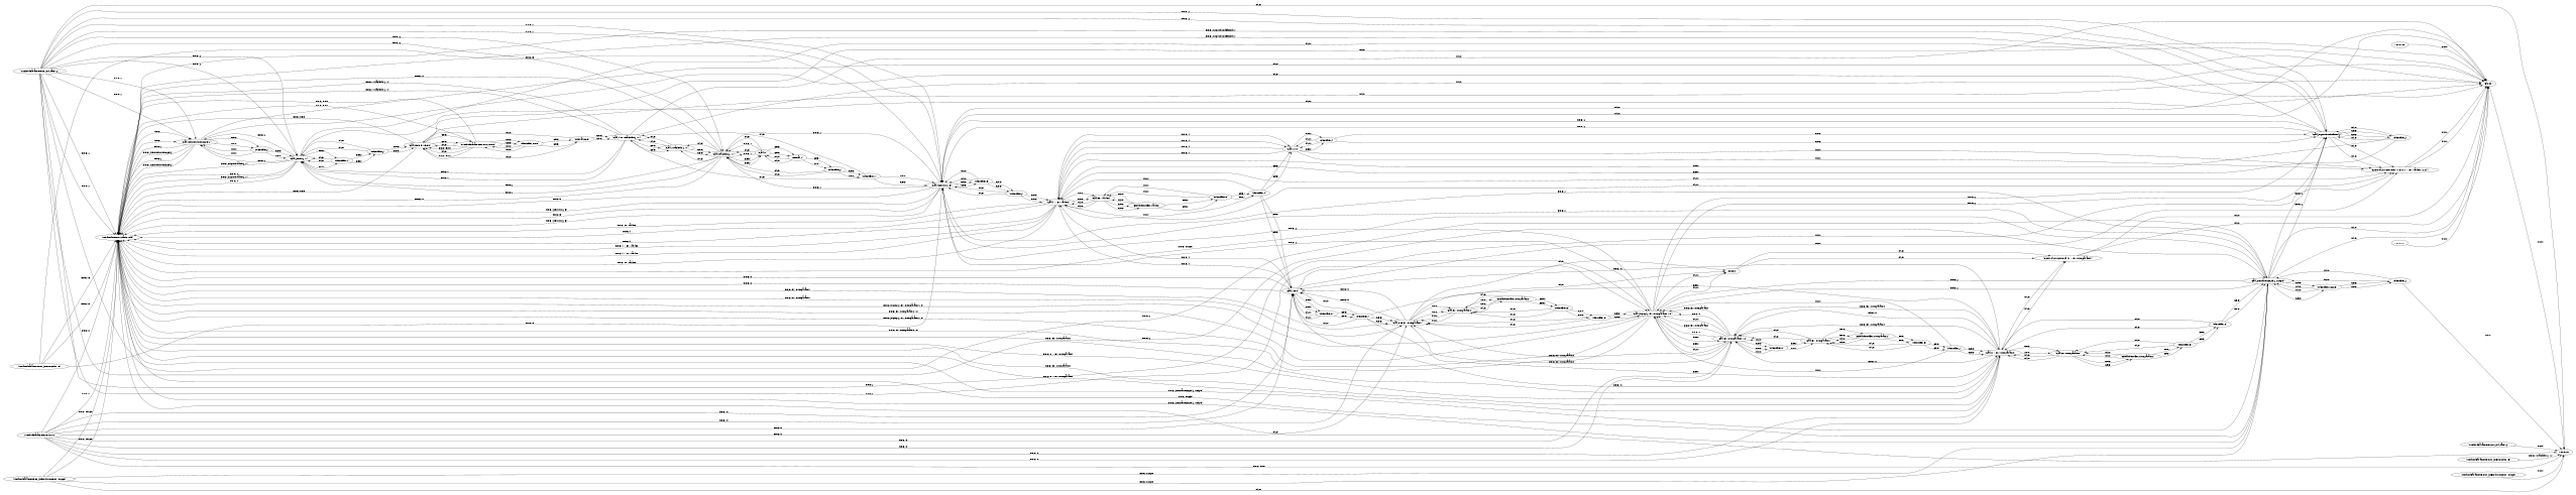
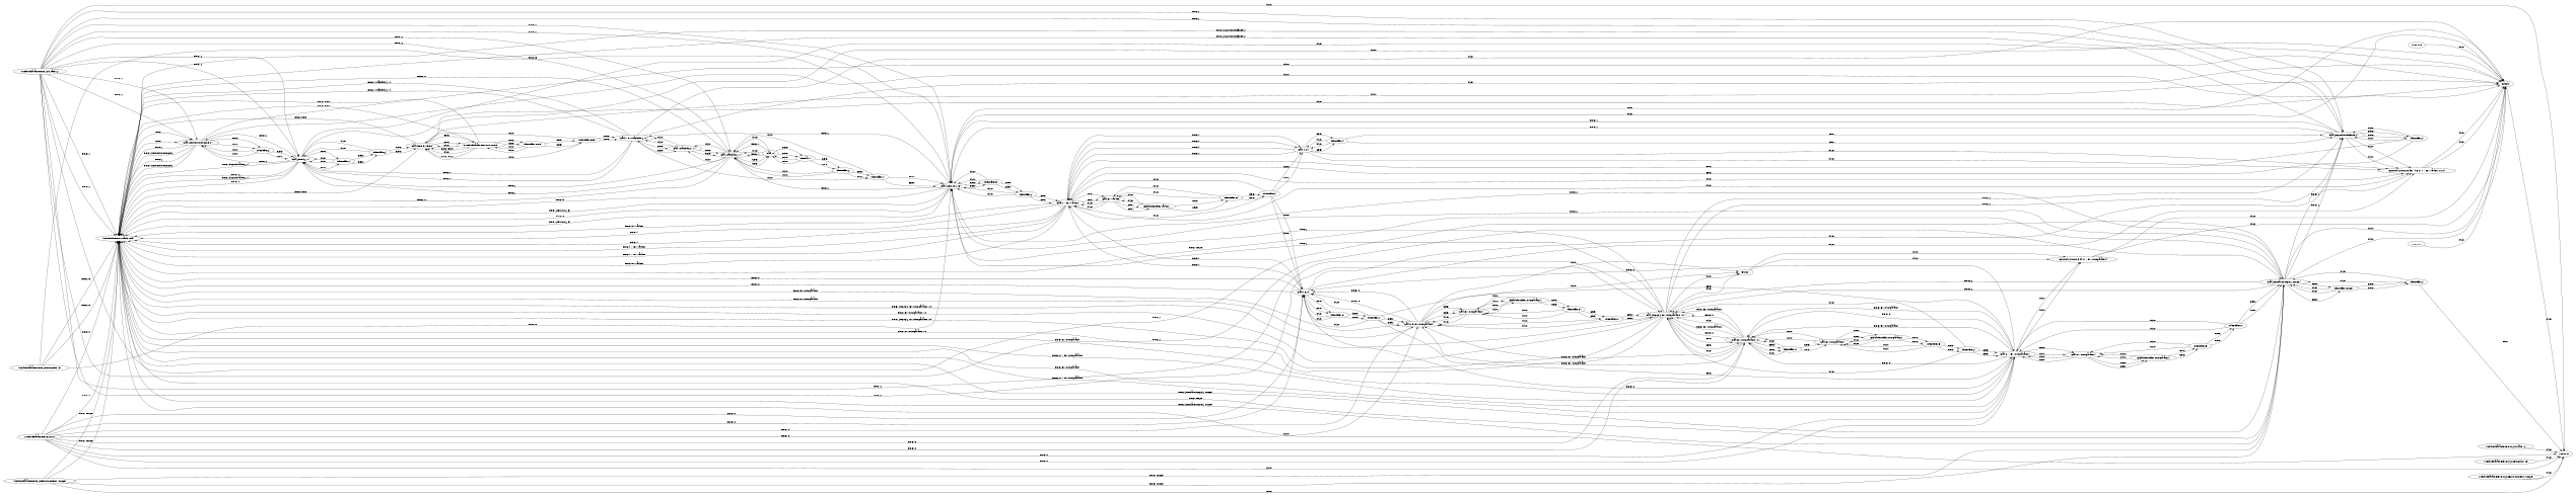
  digraph {
    rankdir=LR
    n1 [label="(MethodReturn,static void)"]
    n2 [label="(Call,jsR_restorescope(J))"]
    1000101
    n4 [label="(Block,)"]
    n5 [label="(Identifier,J)"]
    n6 [label="(MethodParameterIn,js_State *J)"]
    n7 [label="(Call,js_pushundefined(J))"]
    n8 [label="(Call,jsR_run(J, F))"]
    n9 [label="(Call,stackidx(J, -1))"]
    n10 [label="(Call,js_int(J, v))"]
    n11 [label="(Call,jsR_savescope(J, scope))"]
    n12 [label="(Call,js_pop(J, F->numparams - n))"]
    n13 [label="(ControlStructure,for (i = n; i < F->varlen; ++i))"]
    n14 [label="(Identifier,J)"]
    n15 [label="(Identifier,F)"]
    n16 [label="(Call,*stackidx(J, -1))"]
    n17 [label="(Call,-1)"]
    n18 [label="(Identifier,v)"]
    n19 [label="(Identifier,scope)"]
    n20 [label="(Call,F->numparams - n)"]
    n21 [label="(Block,)"]
    n22 [label="(MethodParameterOut,js_State *J)"]
    n23 [label="(MethodParameterIn,int n)"]
    n24 [label="(Call,n = F->numparams)"]
    n25 [label="(Call,i = n)"]
    n26 [label="(Call,n > F->numparams)"]
    n27 [label="(Call,F->numparams)"]
    n28 [label="(Identifier,n)"]
    n29 [label="(Call,i < F->varlen)"]
    n30 [label="(Call,F->numparams)"]
    n31 [label="(ControlStructure,if (n > F->numparams))"]
    n32 [label="(Identifier,n)"]
    n33 [label="(MethodParameterIn,js_Function *F)"]
    n34 [label="(MethodParameterOut,js_Function *F)"]
    n35 [label="(MethodParameterIn,js_Environment *scope)"]
    n36 [label="(MethodParameterOut,js_Environment *scope)"]
    n37 [label="(FieldIdentifier,numparams)"]
    n38 [label="(Identifier,n)"]
    n39 [label="(Identifier,F)"]
    n40 [label="(Identifier,i)"]
    n41 [label="(Call,F->varlen)"]
    n42 [label="(Call,++i)"]
    n43 [label="(FieldIdentifier,varlen)"]
    n44 [label="(Identifier,i)"]
    n45 [label="(Identifier,i)"]
    n46 [label="(Identifier,F)"]
    n47 [label="(Identifier,J)"]
    n48 [label="(Call,v = *stackidx(J, -1))"]
    n49 [label="(Identifier,v)"]
    n50 [label="(Identifier,J)"]
    n51 [label="(Literal,1)"]
    n52 [label="(Call,TOP = --BOT)"]
    n53 [label="(MethodParameterOut,--BOT)"]
    n54 [label="(Identifier,BOT)"]
-   n55 [label="(Literal,TOP)"]
+   n55 [label="(Identifier,TOP)"]
    n56 [label="(Identifier,J)"]
    n57 [label="(Identifier,J)"]
    n58 [label="(FieldIdentifier,numparams)"]
    n59 [label="(Identifier,n)"]
    n60 [label="(Identifier,F)"]
    n61 [label="(Identifier,J)"]
    n62 [label="(Call,F->numparams)"]
    n63 [label="(FieldIdentifier,numparams)"]
    n64 [label="(Identifier,F)"]
    1000107
    1000108
    n1 -> n2 [label="CFG: "]
    n1 -> n2 [label="CFG: "]
    n1 -> 1000101 [label="AST: "]
    n2 -> n1 [label="DDG: J"]
    n2 -> n1 [label="DDG: jsR_restorescope(J)"]
    n2 -> n1 [label="DDG: J"]
    n2 -> n1 [label="DDG: jsR_restorescope(J)"]
    n2 -> n4 [label="AST: "]
    n2 -> n4 [label="AST: "]
    n2 -> n5 [label="CFG: "]
    n2 -> n5 [label="CFG: "]
    n4 -> 1000101 [label="AST: "]
    n5 -> n2 [label="AST: "]
    n5 -> n2 [label="AST: "]
    n5 -> n10 [label="CFG: "]
    n5 -> n10 [label="CFG: "]
    n6 -> n1 [label="DDG: J"]
    n6 -> n1 [label="DDG: J"]
    n6 -> n2 [label="DDG: J"]
    n6 -> n2 [label="DDG: J"]
    n6 -> 1000101 [label="AST: "]
    n6 -> n7 [label="DDG: J"]
    n6 -> n7 [label="DDG: J"]
    n6 -> n8 [label="DDG: J"]
    n6 -> n8 [label="DDG: J"]
    n6 -> n9 [label="DDG: J"]
    n6 -> n9 [label="DDG: J"]
    n6 -> n10 [label="DDG: J"]
    n6 -> n10 [label="DDG: J"]
    n6 -> n11 [label="DDG: J"]
    n6 -> n11 [label="DDG: J"]
    n6 -> n12 [label="DDG: J"]
    n6 -> n12 [label="DDG: J"]
    n7 -> n1 [label="DDG: js_pushundefined(J)"]
    n7 -> n1 [label="DDG: js_pushundefined(J)"]
    n7 -> n8 [label="DDG: J"]
    n7 -> n8 [label="DDG: J"]
    n7 -> n13 [label="AST: "]
    n7 -> n13 [label="AST: "]
    n7 -> n14 [label="CFG: "]
    n7 -> n14 [label="CFG: "]
    n8 -> n1 [label="DDG: jsR_run(J, F)"]
    n8 -> n1 [label="DDG: F"]
    n8 -> n1 [label="DDG: jsR_run(J, F)"]
    n8 -> n1 [label="DDG: F"]
    n8 -> n4 [label="AST: "]
    n8 -> n4 [label="AST: "]
    n8 -> n9 [label="DDG: J"]
    n8 -> n9 [label="DDG: J"]
    n8 -> n15 [label="CFG: "]
    n8 -> n15 [label="CFG: "]
    n9 -> n1 [label="DDG: -1"]
    n9 -> n1 [label="DDG: -1"]
    n9 -> n10 [label="DDG: J"]
    n9 -> n10 [label="DDG: J"]
    n9 -> n16 [label="AST: "]
    n9 -> n16 [label="AST: "]
    n9 -> n17 [label="CFG: "]
    n9 -> n17 [label="CFG: "]
    n10 -> n1 [label="DDG: v"]
    n10 -> n1 [label="DDG: js_pushvalue(J, v)"]
    n10 -> n1 [label="DDG: v"]
    n10 -> n1 [label="DDG: js_pushvalue(J, v)"]
    n10 -> n2 [label="DDG: J"]
    n10 -> n2 [label="DDG: J"]
    n10 -> n4 [label="AST: "]
    n10 -> n4 [label="AST: "]
    n10 -> n18 [label="CFG: "]
    n10 -> n18 [label="CFG: "]
    n11 -> n1 [label="DDG: scope"]
    n11 -> n1 [label="DDG: jsR_savescope(J, scope)"]
    n11 -> n1 [label="DDG: scope"]
    n11 -> n1 [label="DDG: jsR_savescope(J, scope)"]
    n11 -> n4 [label="AST: "]
    n11 -> n4 [label="AST: "]
    n11 -> n7 [label="DDG: J"]
    n11 -> n7 [label="DDG: J"]
    n11 -> n8 [label="DDG: J"]
    n11 -> n8 [label="DDG: J"]
    n11 -> n12 [label="DDG: J"]
    n11 -> n12 [label="DDG: J"]
    n11 -> n19 [label="CFG: "]
    n11 -> n19 [label="CFG: "]
    n12 -> n1 [label="DDG: js_pop(J, F->numparams - n)"]
    n12 -> n1 [label="DDG: F->numparams - n"]
    n12 -> n1 [label="DDG: js_pop(J, F->numparams - n)"]
    n12 -> n1 [label="DDG: F->numparams - n"]
    n12 -> n7 [label="DDG: J"]
    n12 -> n7 [label="DDG: J"]
    n12 -> n8 [label="DDG: J"]
    n12 -> n8 [label="DDG: J"]
    n12 -> n20 [label="CFG: "]
    n12 -> n20 [label="CFG: "]
    n12 -> n21 [label="AST: "]
    n12 -> n21 [label="AST: "]
    n13 -> n4 [label="AST: "]
    n13 -> n4 [label="AST: "]
    n14 -> n7 [label="AST: "]
    n14 -> n7 [label="AST: "]
    n14 -> n29 [label="CFG: "]
    n14 -> n29 [label="CFG: "]
    n15 -> n8 [label="AST: "]
    n15 -> n8 [label="AST: "]
    n15 -> n47 [label="CFG: "]
    n15 -> n47 [label="CFG: "]
    n16 -> n9 [label="CFG: "]
    n16 -> n9 [label="CFG: "]
    n16 -> n48 [label="AST: "]
    n16 -> n48 [label="AST: "]
    n17 -> n9 [label="AST: "]
    n17 -> n9 [label="DDG: 1"]
    n17 -> n9 [label="AST: "]
    n17 -> n9 [label="DDG: 1"]
    n17 -> n51 [label="CFG: "]
    n17 -> n51 [label="CFG: "]
    n18 -> n10 [label="AST: "]
    n18 -> n10 [label="AST: "]
    n18 -> n56 [label="CFG: "]
    n18 -> n56 [label="CFG: "]
    n19 -> n11 [label="AST: "]
    n19 -> n11 [label="AST: "]
    n19 -> n57 [label="CFG: "]
    n19 -> n57 [label="CFG: "]
    n20 -> n12 [label="AST: "]
    n20 -> n12 [label="DDG: F->numparams"]
    n20 -> n12 [label="DDG: n"]
    n20 -> n12 [label="AST: "]
    n20 -> n12 [label="DDG: F->numparams"]
    n20 -> n12 [label="DDG: n"]
    n20 -> n24 [label="DDG: F->numparams"]
    n20 -> n24 [label="DDG: F->numparams"]
    n20 -> n32 [label="CFG: "]
    n20 -> n32 [label="CFG: "]
    n21 -> n31 [label="AST: "]
    n21 -> n31 [label="AST: "]
    n22 -> 1000101 [label="AST: "]
    n23 -> n1 [label="DDG: n"]
    n23 -> n1 [label="DDG: n"]
-   n23 -> 1000101 [label="DDG: TOP"]
+   n23 -> 1000101 [label="AST: "]
    n23 -> n20 [label="DDG: n"]
    n23 -> n20 [label="DDG: n"]
    n23 -> n24 [label="DDG: n"]
    n23 -> n24 [label="DDG: n"]
    n23 -> n25 [label="DDG: n"]
    n23 -> n25 [label="DDG: n"]
    n23 -> n26 [label="DDG: n"]
    n23 -> n26 [label="DDG: n"]
    n24 -> n1 [label="DDG: F->numparams"]
    n24 -> n1 [label="DDG: F->numparams"]
    n24 -> n21 [label="AST: "]
    n24 -> n21 [label="AST: "]
    n24 -> n25 [label="DDG: n"]
    n24 -> n25 [label="DDG: n"]
    n24 -> n27 [label="CFG: "]
    n24 -> n27 [label="CFG: "]
    n25 -> n1 [label="DDG: n"]
    n25 -> n1 [label="DDG: n"]
    n25 -> n13 [label="AST: "]
    n25 -> n13 [label="AST: "]
    n25 -> n28 [label="CFG: "]
    n25 -> n28 [label="CFG: "]
    n25 -> n29 [label="DDG: i"]
    n25 -> n29 [label="DDG: i"]
    n26 -> n1 [label="DDG: F->numparams"]
    n26 -> n1 [label="DDG: n > F->numparams"]
    n26 -> n1 [label="DDG: F->numparams"]
    n26 -> n1 [label="DDG: n > F->numparams"]
    n26 -> n20 [label="DDG: F->numparams"]
    n26 -> n20 [label="DDG: n"]
    n26 -> n20 [label="DDG: F->numparams"]
    n26 -> n20 [label="DDG: n"]
    n26 -> n25 [label="DDG: n"]
    n26 -> n25 [label="DDG: n"]
    n26 -> n30 [label="CFG: "]
    n26 -> n30 [label="CFG: "]
    n26 -> n31 [label="AST: "]
    n26 -> n31 [label="AST: "]
    n27 -> n24 [label="AST: "]
    n27 -> n24 [label="AST: "]
    n27 -> n37 [label="CFG: "]
    n27 -> n37 [label="CFG: "]
    n28 -> n25 [label="AST: "]
    n28 -> n25 [label="AST: "]
    n28 -> n40 [label="CFG: "]
    n28 -> n40 [label="CFG: "]
    n29 -> n1 [label="DDG: i"]
    n29 -> n1 [label="DDG: i < F->varlen"]
    n29 -> n1 [label="DDG: F->varlen"]
    n29 -> n1 [label="DDG: i"]
    n29 -> n1 [label="DDG: i < F->varlen"]
    n29 -> n1 [label="DDG: F->varlen"]
    n29 -> n13 [label="AST: "]
    n29 -> n13 [label="AST: "]
    n29 -> n41 [label="CFG: "]
    n29 -> n41 [label="CFG: "]
    n29 -> n42 [label="DDG: i"]
    n29 -> n42 [label="DDG: i"]
    n30 -> n26 [label="AST: "]
    n30 -> n26 [label="AST: "]
    n30 -> n58 [label="CFG: "]
    n30 -> n58 [label="CFG: "]
    n31 -> n4 [label="AST: "]
    n31 -> n4 [label="AST: "]
    n32 -> n20 [label="AST: "]
    n32 -> n20 [label="AST: "]
    n32 -> n62 [label="CFG: "]
    n32 -> n62 [label="CFG: "]
    n33 -> n1 [label="DDG: F"]
    n33 -> n1 [label="DDG: F"]
    n33 -> n8 [label="DDG: F"]
    n33 -> n8 [label="DDG: F"]
-   n34 -> 1000101 [label="DDG: *stackidx(J, -1)"]
+   n34 -> 1000101 [label="AST: "]
    n35 -> n1 [label="DDG: scope"]
    n35 -> n1 [label="DDG: scope"]
    n35 -> 1000101 [label="AST: "]
    n35 -> n11 [label="DDG: scope"]
    n35 -> n11 [label="DDG: scope"]
    n36 -> 1000101 [label="AST: "]
    n37 -> n27 [label="AST: "]
    n37 -> n27 [label="AST: "]
    n37 -> n39 [label="CFG: "]
    n37 -> n39 [label="CFG: "]
    n38 -> n12 [label="CFG: "]
    n38 -> n12 [label="CFG: "]
    n38 -> n24 [label="AST: "]
    n38 -> n24 [label="AST: "]
    n39 -> n27 [label="AST: "]
    n39 -> n27 [label="AST: "]
    n39 -> n38 [label="CFG: "]
    n39 -> n38 [label="CFG: "]
    n40 -> n24 [label="CFG: "]
    n40 -> n24 [label="CFG: "]
    n40 -> n25 [label="AST: "]
    n40 -> n25 [label="AST: "]
    n40 -> n26 [label="CFG: "]
    n40 -> n26 [label="CFG: "]
    n41 -> n29 [label="AST: "]
    n41 -> n29 [label="AST: "]
    n41 -> n43 [label="CFG: "]
    n41 -> n43 [label="CFG: "]
    n42 -> n13 [label="AST: "]
    n42 -> n13 [label="AST: "]
    n42 -> n29 [label="DDG: i"]
    n42 -> n29 [label="DDG: i"]
    n42 -> n44 [label="CFG: "]
    n42 -> n44 [label="CFG: "]
    n43 -> n41 [label="AST: "]
    n43 -> n41 [label="AST: "]
    n43 -> n46 [label="CFG: "]
    n43 -> n46 [label="CFG: "]
    n44 -> n7 [label="CFG: "]
    n44 -> n7 [label="CFG: "]
    n44 -> n42 [label="AST: "]
    n44 -> n42 [label="AST: "]
    n45 -> n25 [label="CFG: "]
    n45 -> n25 [label="CFG: "]
    n45 -> n29 [label="AST: "]
    n45 -> n29 [label="AST: "]
    n45 -> n42 [label="CFG: "]
    n45 -> n42 [label="CFG: "]
    n46 -> n41 [label="AST: "]
    n46 -> n41 [label="AST: "]
    n46 -> n45 [label="CFG: "]
    n46 -> n45 [label="CFG: "]
    n47 -> n8 [label="AST: "]
    n47 -> n8 [label="AST: "]
    n47 -> n29 [label="CFG: "]
    n47 -> n29 [label="CFG: "]
    n48 -> n1 [label="DDG: *stackidx(J, -1)"]
    n48 -> n1 [label="DDG: *stackidx(J, -1)"]
    n48 -> n4 [label="AST: "]
    n48 -> n4 [label="AST: "]
    n48 -> n10 [label="DDG: v"]
    n48 -> n10 [label="DDG: v"]
    n48 -> n16 [label="CFG: "]
    n48 -> n16 [label="CFG: "]
    n49 -> n8 [label="CFG: "]
    n49 -> n8 [label="CFG: "]
    n49 -> n48 [label="AST: "]
    n49 -> n48 [label="AST: "]
    n50 -> n9 [label="AST: "]
    n50 -> n9 [label="AST: "]
    n50 -> n49 [label="CFG: "]
    n50 -> n49 [label="CFG: "]
    n51 -> n17 [label="AST: "]
    n51 -> n17 [label="AST: "]
    n51 -> n50 [label="CFG: "]
    n51 -> n50 [label="CFG: "]
    n52 -> n1 [label="DDG: TOP"]
    n52 -> n1 [label="DDG: TOP"]
    n52 -> n4 [label="AST: "]
    n52 -> n4 [label="AST: "]
    n52 -> n53 [label="CFG: "]
    n52 -> n53 [label="CFG: "]
    n53 -> n1 [label="DDG: BOT"]
    n53 -> n1 [label="DDG: BOT"]
    n53 -> n52 [label="AST: "]
    n53 -> n52 [label="DDG: BOT"]
    n53 -> n52 [label="AST: "]
    n53 -> n52 [label="DDG: BOT"]
    n53 -> n54 [label="CFG: "]
    n53 -> n54 [label="CFG: "]
    n54 -> n53 [label="AST: "]
    n54 -> n53 [label="AST: "]
    n54 -> n55 [label="CFG: "]
    n54 -> n55 [label="CFG: "]
    n55 -> n48 [label="CFG: "]
    n55 -> n48 [label="CFG: "]
    n55 -> n52 [label="AST: "]
    n55 -> n52 [label="AST: "]
    n56 -> n10 [label="AST: "]
    n56 -> n10 [label="AST: "]
    n56 -> n52 [label="CFG: "]
    n56 -> n52 [label="CFG: "]
    n57 -> 1000101 [label="CFG: "]
    n57 -> n11 [label="AST: "]
    n57 -> n11 [label="AST: "]
    n58 -> n30 [label="AST: "]
    n58 -> n30 [label="AST: "]
    n58 -> n60 [label="CFG: "]
    n58 -> n60 [label="CFG: "]
    n59 -> n11 [label="CFG: "]
    n59 -> n11 [label="CFG: "]
    n59 -> n26 [label="AST: "]
    n59 -> n26 [label="AST: "]
    n60 -> n30 [label="AST: "]
    n60 -> n30 [label="AST: "]
    n60 -> n59 [label="CFG: "]
    n60 -> n59 [label="CFG: "]
    n61 -> n12 [label="AST: "]
    n61 -> n12 [label="AST: "]
    n61 -> n26 [label="CFG: "]
    n61 -> n26 [label="CFG: "]
    n62 -> n20 [label="AST: "]
    n62 -> n20 [label="AST: "]
    n62 -> n63 [label="CFG: "]
    n62 -> n63 [label="CFG: "]
    n63 -> n62 [label="AST: "]
    n63 -> n62 [label="AST: "]
    n63 -> n64 [label="CFG: "]
    n63 -> n64 [label="CFG: "]
    n64 -> n61 [label="CFG: "]
    n64 -> n61 [label="CFG: "]
    n64 -> n62 [label="AST: "]
    n64 -> n62 [label="AST: "]
    1000107 -> n4 [label="AST: "]
    1000108 -> n4 [label="AST: "]
  }
